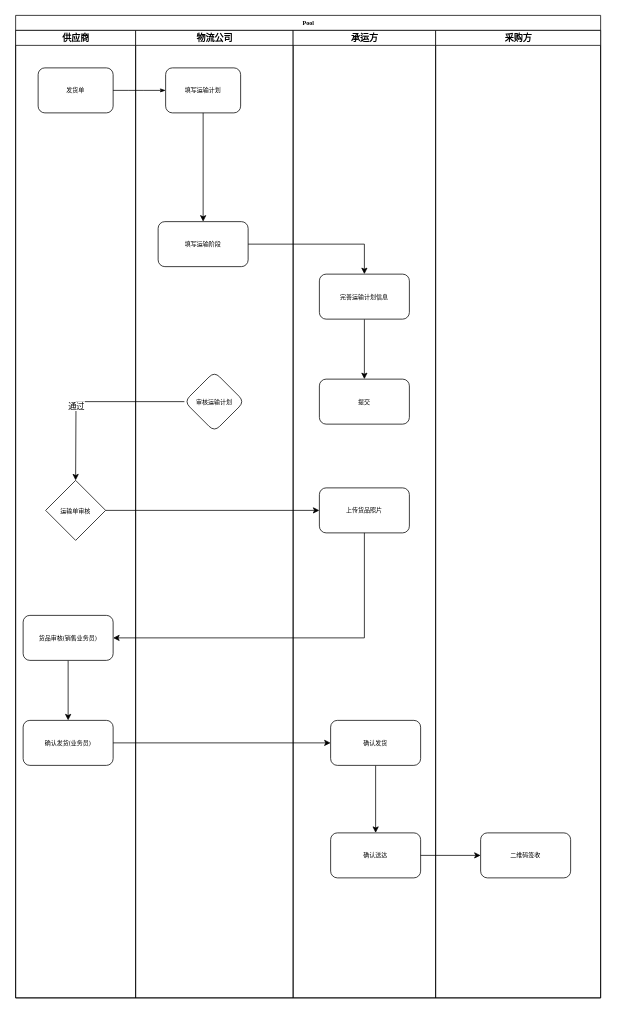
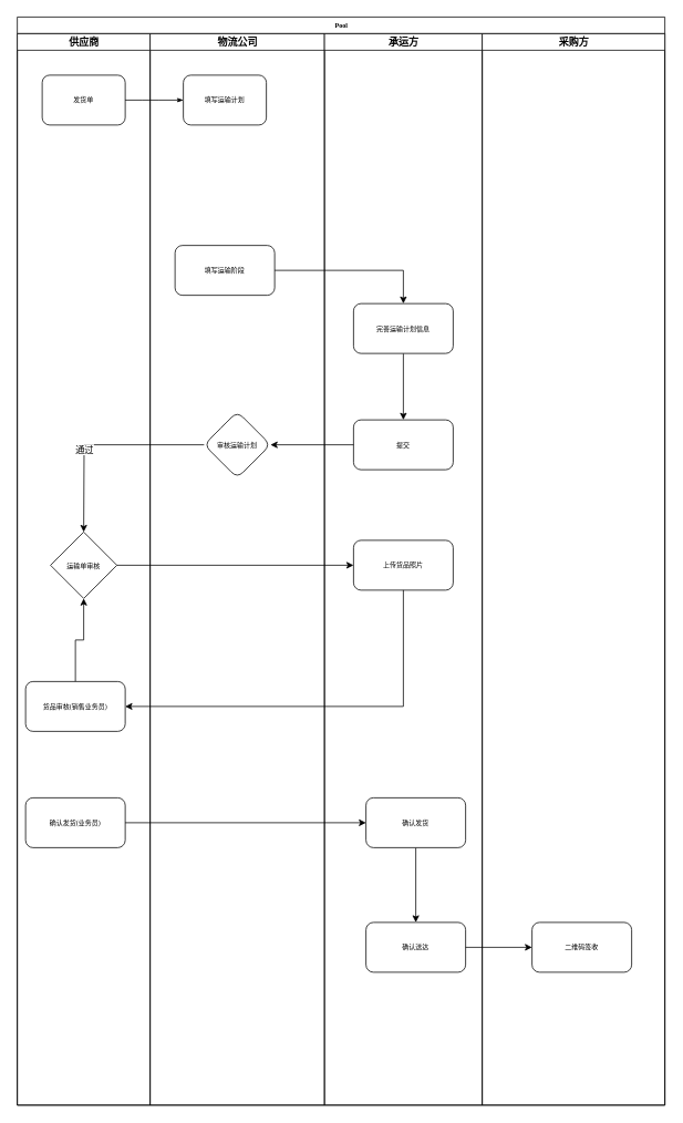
  <mxCell id="0" />
  <mxCell id="1" parent="0" />
  <mxCell id="2" value="Pool" style="swimlane;html=1;childLayout=stackLayout;startSize=20;rounded=0;shadow=0;labelBackgroundColor=none;strokeWidth=1;fontFamily=Verdana;fontSize=8;align=center;" parent="1" vertex="1"><mxGeometry x="20" y="20" width="780" height="1310" as="geometry" /></mxCell>
  <mxCell id="3" value="供应商" style="swimlane;html=1;startSize=20;" parent="2" vertex="1"><mxGeometry y="20" width="160" height="1290" as="geometry" /></mxCell>
  <mxCell id="4" value="发货单" style="rounded=1;whiteSpace=wrap;html=1;shadow=0;labelBackgroundColor=none;strokeWidth=1;fontFamily=Verdana;fontSize=8;align=center;" parent="3" vertex="1"><mxGeometry x="30" y="50" width="100" height="60" as="geometry" /></mxCell>
- <mxCell id="5" value="" style="edgeStyle=orthogonalEdgeStyle;rounded=0;orthogonalLoop=1;jettySize=auto;html=1;" edge="1" parent="3" source="6" target="7"><mxGeometry relative="1" as="geometry" /></mxCell>
+ <mxCell id="5" value="" style="edgeStyle=orthogonalEdgeStyle;rounded=0;orthogonalLoop=1;jettySize=auto;html=1;" edge="1" parent="3" source="6" target="8"><mxGeometry relative="1" as="geometry" /></mxCell>
  <mxCell id="6" value="货品审核(销售业务员)" style="whiteSpace=wrap;html=1;rounded=1;shadow=0;fontFamily=Verdana;fontSize=8;strokeWidth=1;" vertex="1" parent="3"><mxGeometry x="10" y="780" width="120" height="60" as="geometry" /></mxCell>
  <mxCell id="7" value="确认发货(业务员)" style="whiteSpace=wrap;html=1;rounded=1;shadow=0;fontFamily=Verdana;fontSize=8;strokeWidth=1;" vertex="1" parent="3"><mxGeometry x="10" y="920" width="120" height="60" as="geometry" /></mxCell>
  <mxCell id="8" value="&lt;span style=&quot;font-family: &amp;#34;verdana&amp;#34; ; font-size: 8px&quot;&gt;运输单审核&lt;/span&gt;" style="rhombus;whiteSpace=wrap;html=1;" vertex="1" parent="3"><mxGeometry x="40" y="600" width="80" height="80" as="geometry" /></mxCell>
  <mxCell id="9" style="edgeStyle=orthogonalEdgeStyle;rounded=1;html=1;labelBackgroundColor=none;startArrow=none;startFill=0;startSize=5;endArrow=classicThin;endFill=1;endSize=5;jettySize=auto;orthogonalLoop=1;strokeWidth=1;fontFamily=Verdana;fontSize=8" parent="2" source="4" target="11" edge="1"><mxGeometry relative="1" as="geometry"><Array as="points"><mxPoint x="160" y="100" /><mxPoint x="160" y="100" /></Array></mxGeometry></mxCell>
  <mxCell id="10" value="物流公司" style="swimlane;html=1;startSize=20;" parent="2" vertex="1"><mxGeometry x="160" y="20" width="210" height="1290" as="geometry" /></mxCell>
  <mxCell id="11" value="填写运输计划" style="rounded=1;whiteSpace=wrap;html=1;shadow=0;labelBackgroundColor=none;strokeWidth=1;fontFamily=Verdana;fontSize=8;align=center;" parent="10" vertex="1"><mxGeometry x="40" y="50" width="100" height="60" as="geometry" /></mxCell>
  <mxCell id="12" value="填写运输阶段" style="whiteSpace=wrap;html=1;rounded=1;shadow=0;fontFamily=Verdana;fontSize=8;strokeWidth=1;" vertex="1" parent="10"><mxGeometry x="30" y="255" width="120" height="60" as="geometry" /></mxCell>
- <mxCell id="13" value="" style="edgeStyle=orthogonalEdgeStyle;rounded=0;orthogonalLoop=1;jettySize=auto;html=1;exitX=0.5;exitY=1;exitDx=0;exitDy=0;entryX=0.5;entryY=0;entryDx=0;entryDy=0;" edge="1" parent="10" source="11" target="12"><mxGeometry relative="1" as="geometry"><mxPoint x="-40" y="210" as="targetPoint" /><Array as="points" /></mxGeometry></mxCell>
  <mxCell id="14" value="&lt;span&gt;审核运输计划&lt;/span&gt;" style="rhombus;whiteSpace=wrap;html=1;rounded=1;shadow=0;fontFamily=Verdana;fontSize=8;strokeWidth=1;" vertex="1" parent="10"><mxGeometry x="65" y="455" width="80" height="80" as="geometry" /></mxCell>
  <mxCell id="15" value="承运方" style="swimlane;html=1;startSize=20;" parent="2" vertex="1"><mxGeometry x="370" y="20" width="190" height="1290" as="geometry" /></mxCell>
  <mxCell id="16" value="" style="edgeStyle=orthogonalEdgeStyle;rounded=0;orthogonalLoop=1;jettySize=auto;html=1;" edge="1" parent="15" source="17" target="18"><mxGeometry relative="1" as="geometry" /></mxCell>
  <mxCell id="17" value="&lt;span&gt;完善运输计划信息&lt;/span&gt;" style="rounded=1;whiteSpace=wrap;html=1;shadow=0;fontFamily=Verdana;fontSize=8;strokeWidth=1;" vertex="1" parent="15"><mxGeometry x="35" y="325" width="120" height="60" as="geometry" /></mxCell>
  <mxCell id="18" value="提交" style="whiteSpace=wrap;html=1;rounded=1;shadow=0;fontFamily=Verdana;fontSize=8;strokeWidth=1;" vertex="1" parent="15"><mxGeometry x="35" y="465" width="120" height="60" as="geometry" /></mxCell>
  <mxCell id="19" value="上传货品照片" style="whiteSpace=wrap;html=1;rounded=1;shadow=0;fontFamily=Verdana;fontSize=8;strokeWidth=1;" vertex="1" parent="15"><mxGeometry x="35" y="610" width="120" height="60" as="geometry" /></mxCell>
  <mxCell id="20" value="确认送达" style="whiteSpace=wrap;html=1;rounded=1;shadow=0;fontFamily=Verdana;fontSize=8;strokeWidth=1;" vertex="1" parent="15"><mxGeometry x="50" y="1070" width="120" height="60" as="geometry" /></mxCell>
  <mxCell id="21" value="" style="edgeStyle=orthogonalEdgeStyle;rounded=0;orthogonalLoop=1;jettySize=auto;html=1;" edge="1" parent="15" source="22" target="20"><mxGeometry relative="1" as="geometry" /></mxCell>
  <mxCell id="22" value="确认发货" style="whiteSpace=wrap;html=1;rounded=1;shadow=0;fontFamily=Verdana;fontSize=8;strokeWidth=1;" vertex="1" parent="15"><mxGeometry x="50" y="920" width="120" height="60" as="geometry" /></mxCell>
  <mxCell id="23" value="采购方" style="swimlane;html=1;startSize=20;" parent="2" vertex="1"><mxGeometry x="560" y="20" width="220" height="1290" as="geometry" /></mxCell>
  <mxCell id="24" value="二维码签收" style="whiteSpace=wrap;html=1;rounded=1;shadow=0;fontFamily=Verdana;fontSize=8;strokeWidth=1;" vertex="1" parent="23"><mxGeometry x="60" y="1070" width="120" height="60" as="geometry" /></mxCell>
  <mxCell id="25" value="" style="edgeStyle=orthogonalEdgeStyle;rounded=0;orthogonalLoop=1;jettySize=auto;html=1;" edge="1" parent="2" source="12" target="17"><mxGeometry relative="1" as="geometry" /></mxCell>
  <mxCell id="26" value="" style="edgeStyle=orthogonalEdgeStyle;rounded=0;orthogonalLoop=1;jettySize=auto;html=1;exitX=0;exitY=0.5;exitDx=0;exitDy=0;" edge="1" parent="2" source="14"><mxGeometry relative="1" as="geometry"><mxPoint x="80" y="620" as="targetPoint" /></mxGeometry></mxCell>
  <mxCell id="27" value="通过" style="edgeLabel;html=1;align=center;verticalAlign=middle;resizable=0;points=[];" vertex="1" connectable="0" parent="26"><mxGeometry x="0.199" relative="1" as="geometry"><mxPoint as="offset" /></mxGeometry></mxCell>
  <mxCell id="28" value="" style="edgeStyle=orthogonalEdgeStyle;rounded=0;orthogonalLoop=1;jettySize=auto;html=1;exitX=1;exitY=0.5;exitDx=0;exitDy=0;" edge="1" parent="2" source="8" target="19"><mxGeometry relative="1" as="geometry"><mxPoint x="140" y="660" as="sourcePoint" /></mxGeometry></mxCell>
  <mxCell id="29" value="" style="edgeStyle=orthogonalEdgeStyle;rounded=0;orthogonalLoop=1;jettySize=auto;html=1;" edge="1" parent="2" source="19" target="6"><mxGeometry relative="1" as="geometry"><Array as="points"><mxPoint x="465" y="830" /></Array></mxGeometry></mxCell>
  <mxCell id="30" value="" style="edgeStyle=orthogonalEdgeStyle;rounded=0;orthogonalLoop=1;jettySize=auto;html=1;" edge="1" parent="2" source="7" target="22"><mxGeometry relative="1" as="geometry" /></mxCell>
  <mxCell id="31" value="" style="edgeStyle=orthogonalEdgeStyle;rounded=0;orthogonalLoop=1;jettySize=auto;html=1;" edge="1" parent="2" source="20" target="24"><mxGeometry relative="1" as="geometry" /></mxCell>
+ <mxCell id="32" value="" style="edgeStyle=orthogonalEdgeStyle;rounded=0;orthogonalLoop=1;jettySize=auto;html=1;" edge="1" parent="2" source="18" target="14"><mxGeometry relative="1" as="geometry" /></mxCell>
